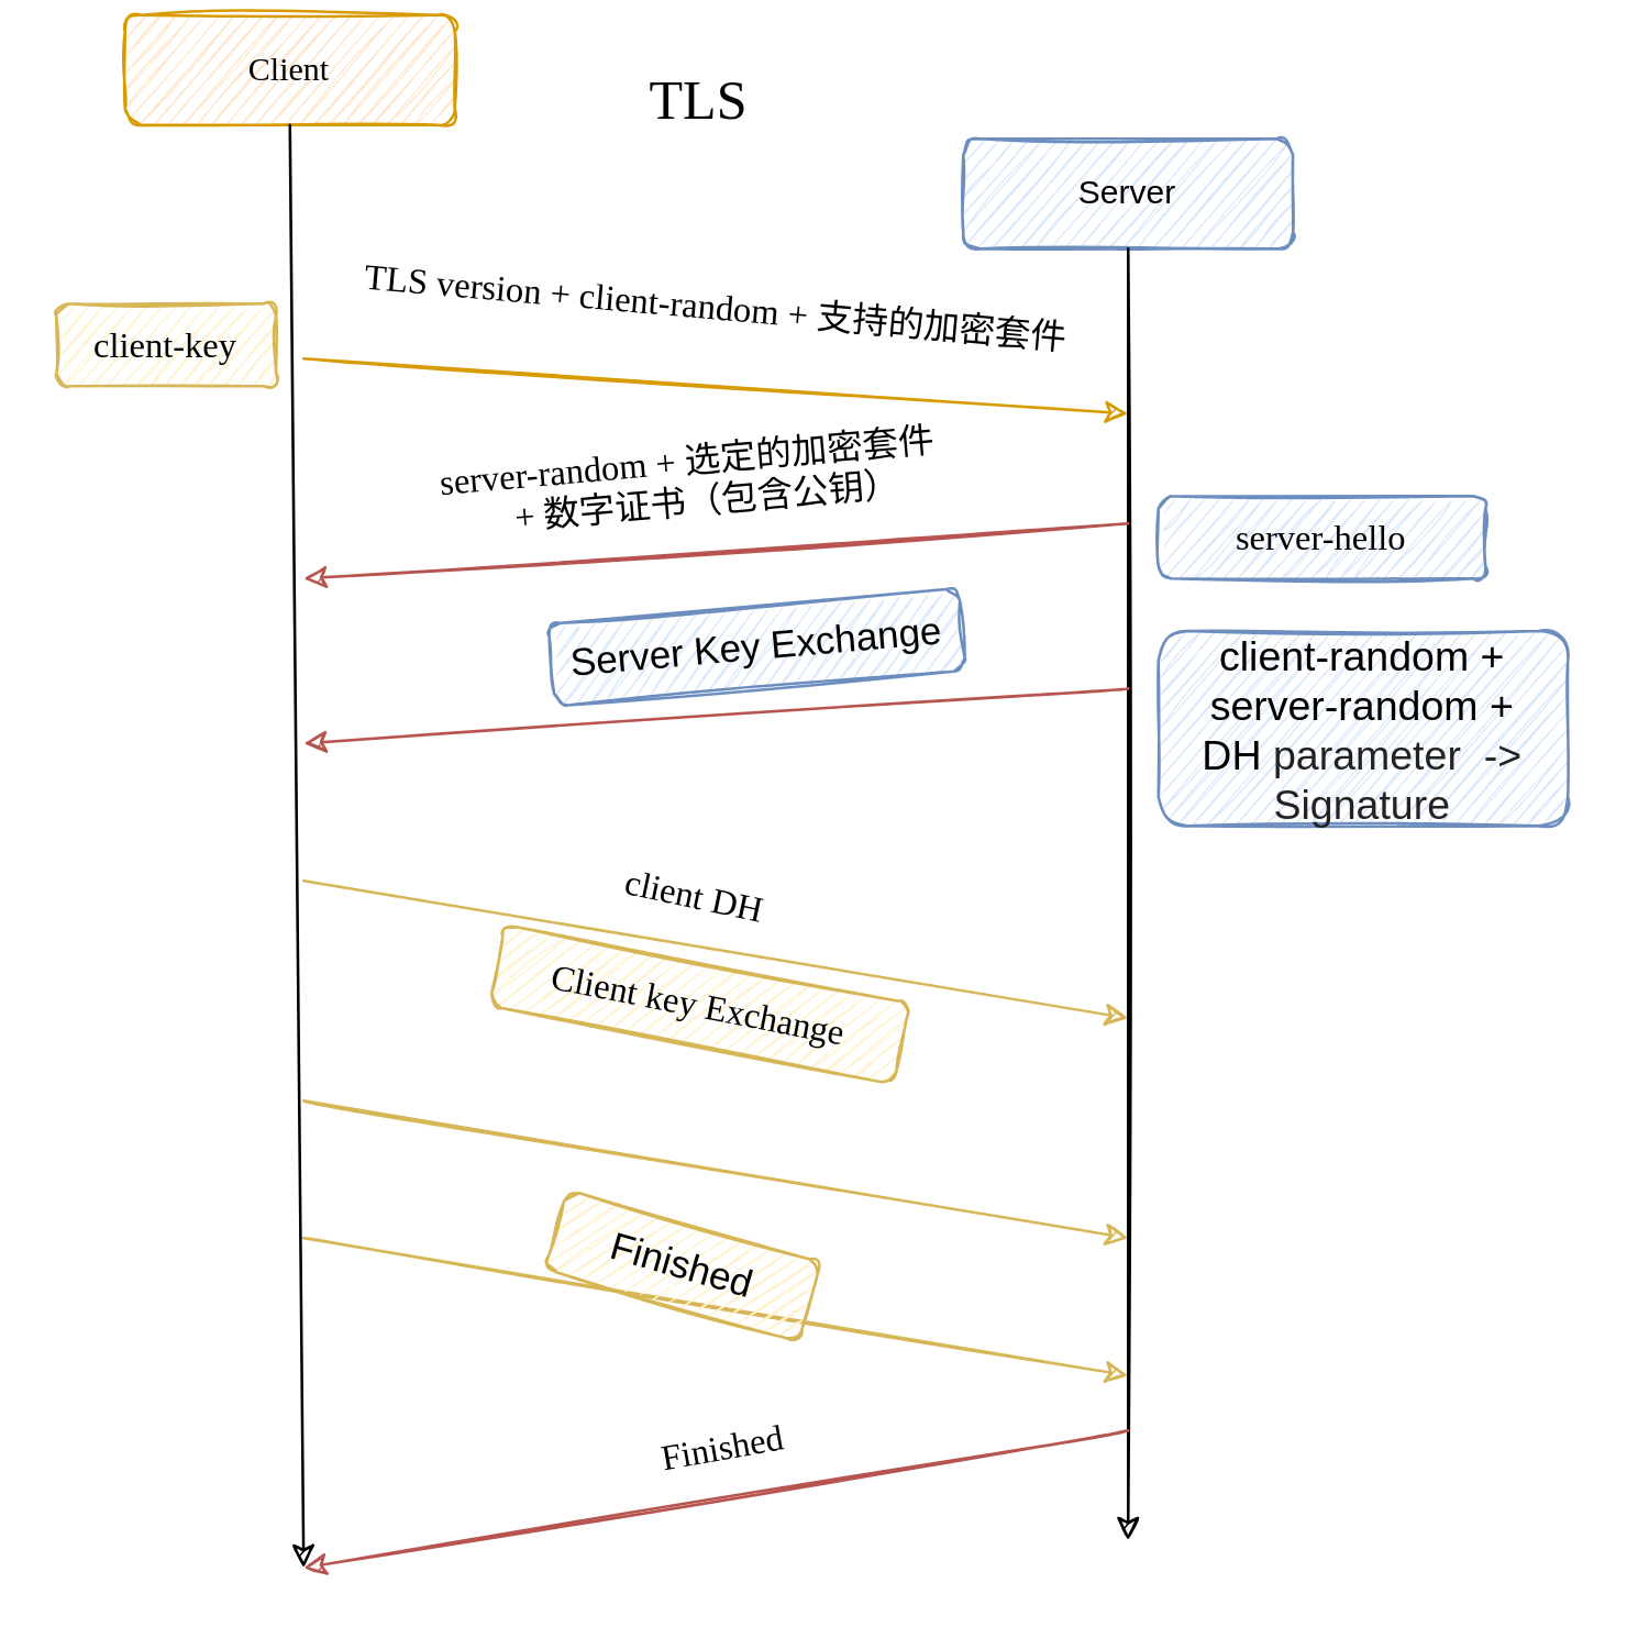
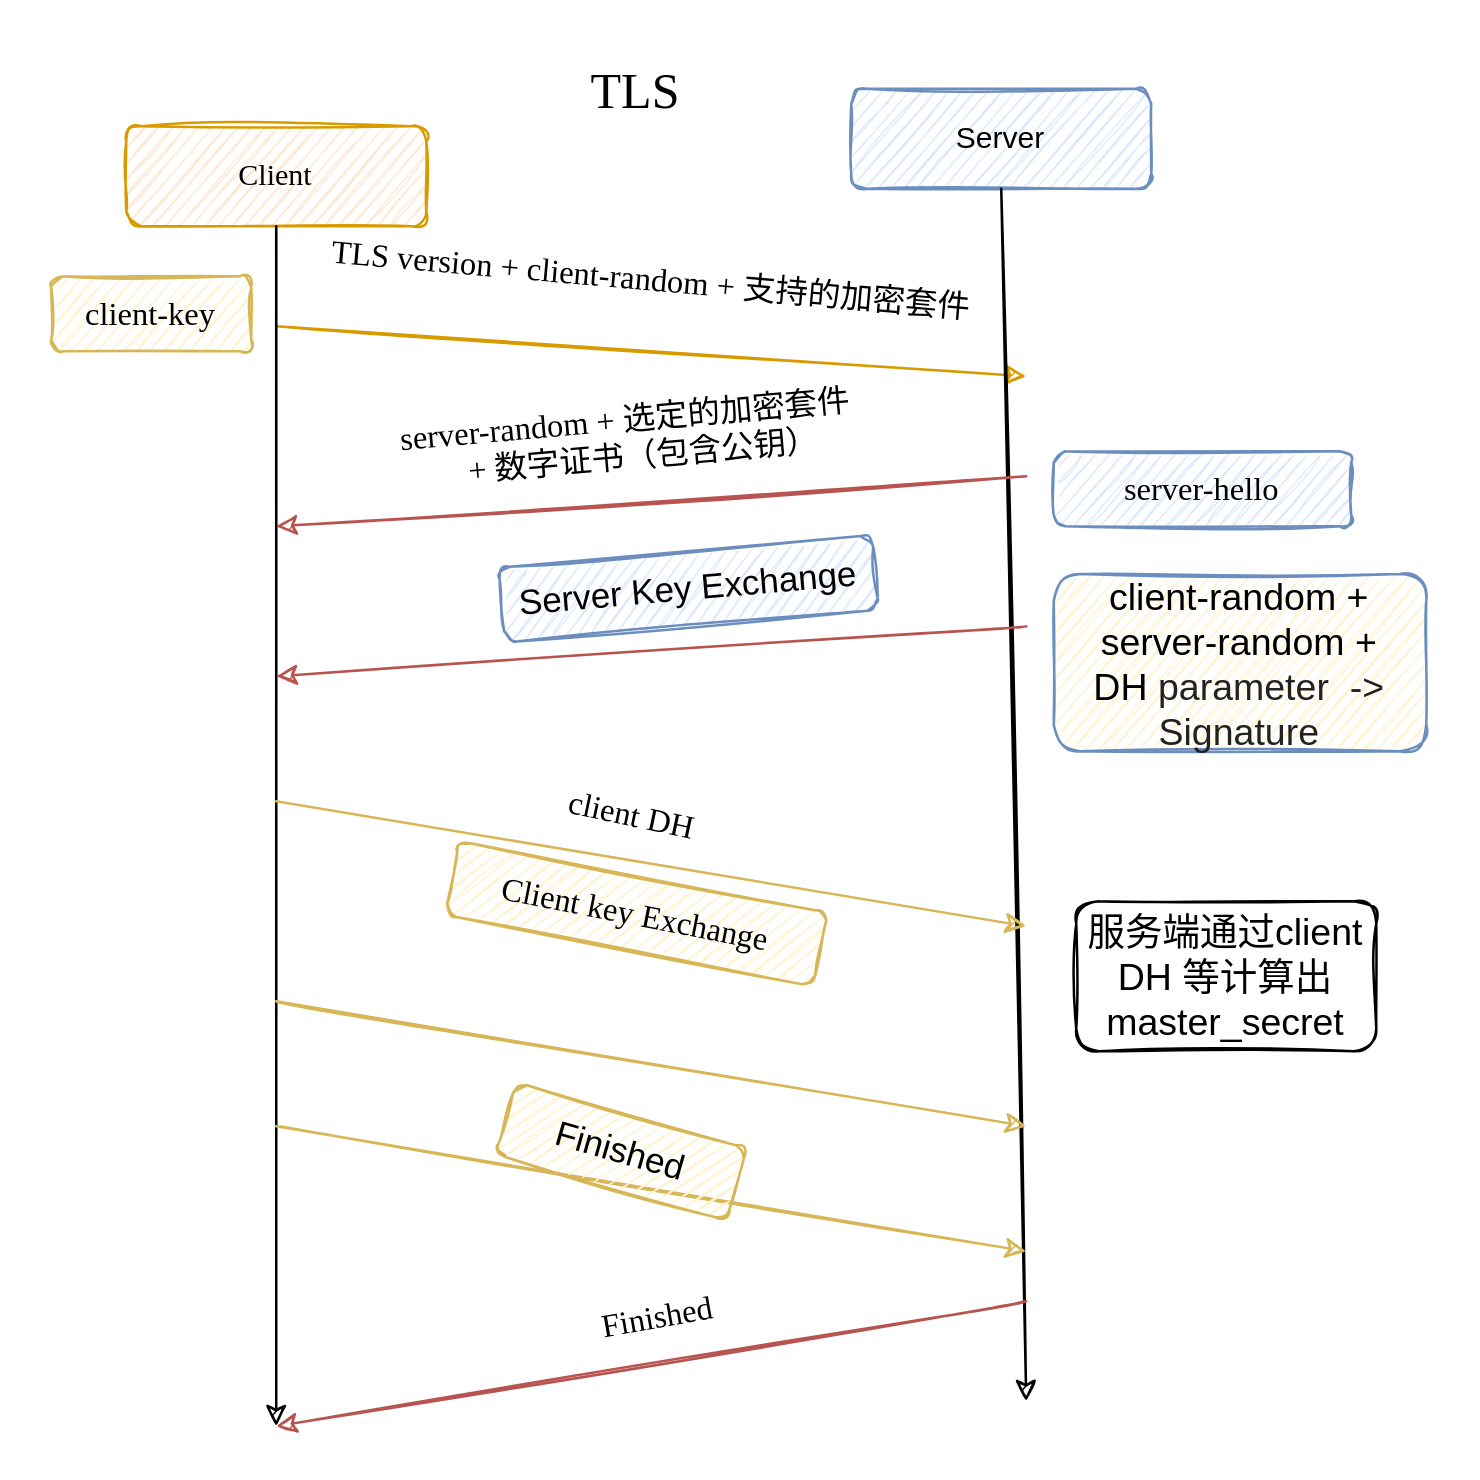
  <mxCell id="0" />
  <mxCell id="1" parent="0" />
- <mxCell id="2" value="Client" style="rounded=1;whiteSpace=wrap;html=1;fontFamily=Comic Sans MS;fillColor=#ffe6cc;strokeColor=#d79b00;sketch=1;" parent="1" vertex="1"><mxGeometry x="45" y="5" width="120" height="40" as="geometry" /></mxCell>
- <mxCell id="3" value="Server" style="rounded=1;whiteSpace=wrap;html=1;sketch=1;fillColor=#dae8fc;strokeColor=#6c8ebf;" parent="1" vertex="1"><mxGeometry x="350" y="50" width="120" height="40" as="geometry" /></mxCell>
+ <mxCell id="2" value="Client" style="rounded=1;whiteSpace=wrap;html=1;fontFamily=Comic Sans MS;fillColor=#ffe6cc;strokeColor=#d79b00;sketch=1;" parent="1" vertex="1"><mxGeometry x="50" y="50" width="120" height="40" as="geometry" /></mxCell>
+ <mxCell id="3" value="Server" style="rounded=1;whiteSpace=wrap;html=1;sketch=1;fillColor=#dae8fc;strokeColor=#6c8ebf;" parent="1" vertex="1"><mxGeometry x="340" y="35" width="120" height="40" as="geometry" /></mxCell>
  <mxCell id="4" style="edgeStyle=orthogonalEdgeStyle;rounded=1;orthogonalLoop=1;jettySize=auto;html=1;exitX=0.5;exitY=1;exitDx=0;exitDy=0;" parent="1" source="2" target="2" edge="1"><mxGeometry relative="1" as="geometry" /></mxCell>
  <mxCell id="5" value="" style="endArrow=classic;html=1;rounded=1;fontFamily=Comic Sans MS;fillColor=#ffe6cc;strokeColor=#d79b00;sketch=1;" parent="1" edge="1"><mxGeometry relative="1" as="geometry"><mxPoint x="110" y="130" as="sourcePoint" /><mxPoint x="410" y="150" as="targetPoint" /></mxGeometry></mxCell>
  <mxCell id="6" value="TLS version + client-random + 支持的加密套件&amp;nbsp;" style="edgeLabel;resizable=0;html=1;align=left;verticalAlign=bottom;sketch=1;fontFamily=Comic Sans MS;fontSize=13;rounded=1;rotation=5;" parent="5" connectable="0" vertex="1"><mxGeometry x="-1" relative="1" as="geometry"><mxPoint x="20" y="-20" as="offset" /></mxGeometry></mxCell>
  <mxCell id="7" value="" style="endArrow=classic;html=1;rounded=1;fontFamily=Comic Sans MS;fontSize=13;exitX=0.5;exitY=1;exitDx=0;exitDy=0;sketch=1;" parent="1" source="2" edge="1"><mxGeometry width="50" height="50" relative="1" as="geometry"><mxPoint x="180" y="200" as="sourcePoint" /><mxPoint x="110" y="570" as="targetPoint" /></mxGeometry></mxCell>
  <mxCell id="8" value="" style="endArrow=classic;html=1;rounded=1;fontFamily=Comic Sans MS;fontSize=13;exitX=0.5;exitY=1;exitDx=0;exitDy=0;sketch=1;elbow=vertical;" parent="1" source="3" edge="1"><mxGeometry width="50" height="50" relative="1" as="geometry"><mxPoint x="180" y="200" as="sourcePoint" /><mxPoint x="410" y="560" as="targetPoint" /></mxGeometry></mxCell>
  <mxCell id="9" value="" style="endArrow=classic;html=1;rounded=1;fontFamily=Comic Sans MS;fontSize=13;fillColor=#f8cecc;strokeColor=#b85450;sketch=1;" parent="1" edge="1"><mxGeometry relative="1" as="geometry"><mxPoint x="410" y="190" as="sourcePoint" /><mxPoint x="110" y="210" as="targetPoint" /></mxGeometry></mxCell>
  <mxCell id="10" value="server-random + 选定的加密套件 &lt;br&gt;&lt;span style=&quot;white-space: pre&quot;&gt;&#09;&lt;/span&gt;+ 数字证书（包含公钥）&amp;nbsp;" style="edgeLabel;resizable=0;html=1;align=left;verticalAlign=bottom;sketch=1;fontFamily=Comic Sans MS;fontSize=13;rounded=1;rotation=-5;" parent="9" connectable="0" vertex="1"><mxGeometry x="-1" relative="1" as="geometry"><mxPoint x="-250" y="10" as="offset" /></mxGeometry></mxCell>
  <mxCell id="11" value="client-key" style="text;html=1;strokeColor=#d6b656;fillColor=#fff2cc;align=center;verticalAlign=middle;whiteSpace=wrap;rounded=1;sketch=1;fontFamily=Comic Sans MS;fontSize=13;" parent="1" vertex="1"><mxGeometry x="20" y="110" width="80" height="30" as="geometry" /></mxCell>
  <mxCell id="12" value="server-hello" style="text;html=1;align=center;verticalAlign=middle;whiteSpace=wrap;rounded=1;sketch=1;fontFamily=Comic Sans MS;fontSize=13;fillColor=#dae8fc;strokeColor=#6c8ebf;" parent="1" vertex="1"><mxGeometry x="421" y="180" width="119" height="30" as="geometry" /></mxCell>
  <mxCell id="13" value="TLS" style="text;html=1;strokeColor=none;fillColor=none;align=center;verticalAlign=middle;whiteSpace=wrap;rounded=1;sketch=1;fontFamily=Comic Sans MS;fontSize=20;fontColor=default;" parent="1" vertex="1"><mxGeometry x="224" y="20" width="60" height="30" as="geometry" /></mxCell>
  <mxCell id="14" value="" style="endArrow=classic;html=1;sketch=1;fontFamily=Comic Sans MS;fontSize=13;fontColor=default;curved=1;elbow=vertical;fillColor=#fff2cc;strokeColor=#d6b656;" parent="1" edge="1"><mxGeometry relative="1" as="geometry"><mxPoint x="110" y="320" as="sourcePoint" /><mxPoint x="410" y="370" as="targetPoint" /></mxGeometry></mxCell>
  <mxCell id="15" value="client DH" style="edgeLabel;resizable=0;html=1;align=left;verticalAlign=bottom;sketch=1;fontFamily=Comic Sans MS;fontSize=13;fontColor=default;rounded=1;rotation=12;" parent="14" connectable="0" vertex="1"><mxGeometry x="-1" relative="1" as="geometry"><mxPoint x="114" y="10" as="offset" /></mxGeometry></mxCell>
  <mxCell id="16" value="Client key Exchange" style="text;html=1;strokeColor=#d6b656;fillColor=#fff2cc;align=center;verticalAlign=middle;whiteSpace=wrap;rounded=1;sketch=1;fontFamily=Comic Sans MS;fontSize=13;rotation=11;" parent="1" vertex="1"><mxGeometry x="179" y="350" width="150" height="30" as="geometry" /></mxCell>
  <mxCell id="17" value="" style="endArrow=classic;html=1;rounded=1;sketch=1;fontFamily=Comic Sans MS;fontSize=13;fontColor=default;curved=1;elbow=vertical;fillColor=#fff2cc;strokeColor=#d6b656;" parent="1" edge="1"><mxGeometry relative="1" as="geometry"><mxPoint x="110" y="400" as="sourcePoint" /><mxPoint x="410" y="450" as="targetPoint" /></mxGeometry></mxCell>
  <mxCell id="18" value="" style="endArrow=classic;html=1;rounded=1;sketch=1;fontFamily=Comic Sans MS;fontSize=13;fontColor=default;curved=1;elbow=vertical;fillColor=#fff2cc;strokeColor=#d6b656;" parent="1" edge="1"><mxGeometry relative="1" as="geometry"><mxPoint x="110" y="450" as="sourcePoint" /><mxPoint x="410" y="500" as="targetPoint" /></mxGeometry></mxCell>
  <mxCell id="19" value="" style="endArrow=classic;html=1;rounded=1;sketch=1;fontFamily=Comic Sans MS;fontSize=13;fontColor=default;curved=1;elbow=vertical;fillColor=#f8cecc;strokeColor=#b85450;" parent="1" edge="1"><mxGeometry relative="1" as="geometry"><mxPoint x="410" y="250" as="sourcePoint" /><mxPoint x="110" y="270" as="targetPoint" /></mxGeometry></mxCell>
  <mxCell id="20" value="" style="endArrow=classic;html=1;rounded=1;sketch=1;fontFamily=Comic Sans MS;fontSize=13;fontColor=default;curved=1;elbow=vertical;fillColor=#f8cecc;strokeColor=#b85450;" parent="1" edge="1"><mxGeometry relative="1" as="geometry"><mxPoint x="410" y="520" as="sourcePoint" /><mxPoint x="110" y="570" as="targetPoint" /></mxGeometry></mxCell>
  <mxCell id="21" value="Finished" style="edgeLabel;resizable=0;html=1;align=left;verticalAlign=bottom;rounded=1;sketch=1;fontFamily=Comic Sans MS;fontSize=13;fontColor=default;rotation=-10;" parent="20" connectable="0" vertex="1"><mxGeometry x="-1" relative="1" as="geometry"><mxPoint x="-170" y="20" as="offset" /></mxGeometry></mxCell>
  <mxCell id="22" value="Server Key Exchange" style="rounded=1;whiteSpace=wrap;html=1;fontSize=14;fillColor=#dae8fc;strokeColor=#6c8ebf;sketch=1;rotation=-5;" parent="1" vertex="1"><mxGeometry x="199.96" y="220" width="150" height="30" as="geometry" /></mxCell>
  <mxCell id="23" value="Finished" style="rounded=1;whiteSpace=wrap;html=1;sketch=1;fontSize=14;fillColor=#fff2cc;strokeColor=#d6b656;direction=west;rotation=16;" parent="1" vertex="1"><mxGeometry x="199.96" y="445" width="96" height="30" as="geometry" /></mxCell>
- <mxCell id="24" value="&lt;font style=&quot;font-size: 15px&quot;&gt;client-random +&lt;br&gt;server-random +&lt;br&gt;DH&amp;nbsp;&lt;span style=&quot;color: rgb(34 , 34 , 34) ; text-align: left&quot;&gt;parameter&amp;nbsp; -&amp;gt; Signature&lt;/span&gt;&lt;/font&gt;" style="rounded=1;whiteSpace=wrap;html=1;sketch=1;fontSize=14;fillColor=#dae8fc;strokeColor=#6c8ebf;" parent="1" vertex="1"><mxGeometry x="421" y="229.13" width="149" height="70.87" as="geometry" /></mxCell>
+ <mxCell id="24" value="&lt;font style=&quot;font-size: 15px&quot;&gt;client-random +&lt;br&gt;server-random +&lt;br&gt;DH&amp;nbsp;&lt;span style=&quot;color: rgb(34 , 34 , 34) ; text-align: left&quot;&gt;parameter&amp;nbsp; -&amp;gt; Signature&lt;/span&gt;&lt;/font&gt;" style="rounded=1;whiteSpace=wrap;html=1;sketch=1;fontSize=14;fillColor=#fff2cc;strokeColor=#6c8ebf;" parent="1" vertex="1"><mxGeometry x="421" y="229.13" width="149" height="70.87" as="geometry" /></mxCell>
+ <mxCell id="25" value="服务端通过client DH 等计算出master_secret" style="rounded=1;whiteSpace=wrap;html=1;sketch=1;fontSize=15;" parent="1" vertex="1"><mxGeometry x="430" y="360" width="120" height="60" as="geometry" /></mxCell>
